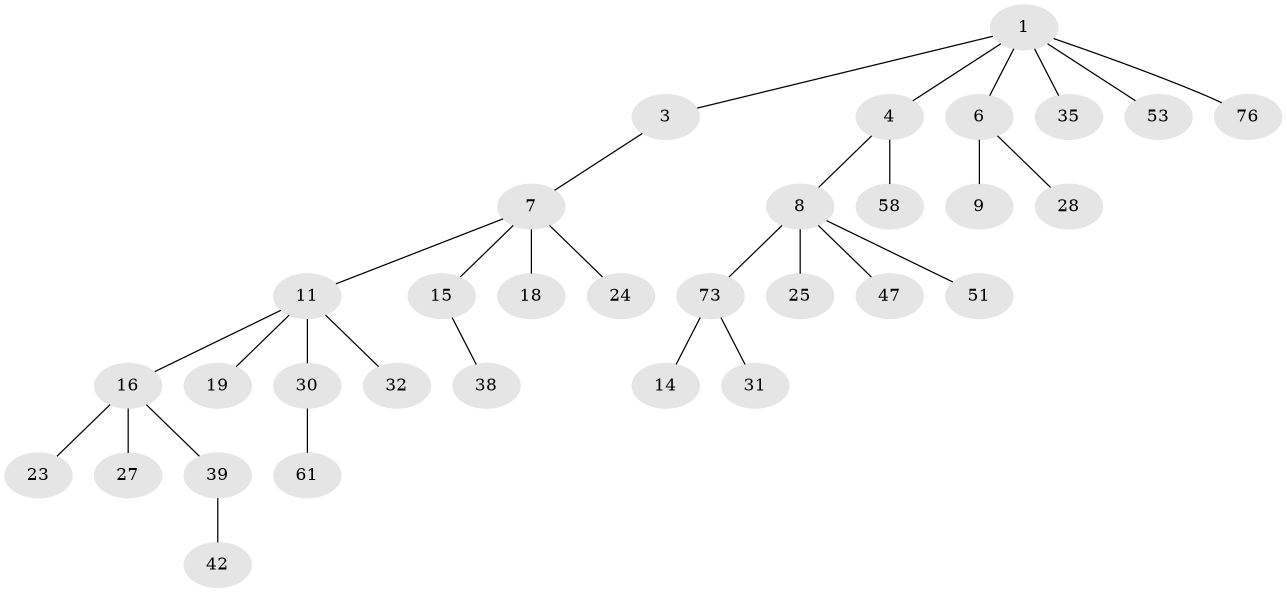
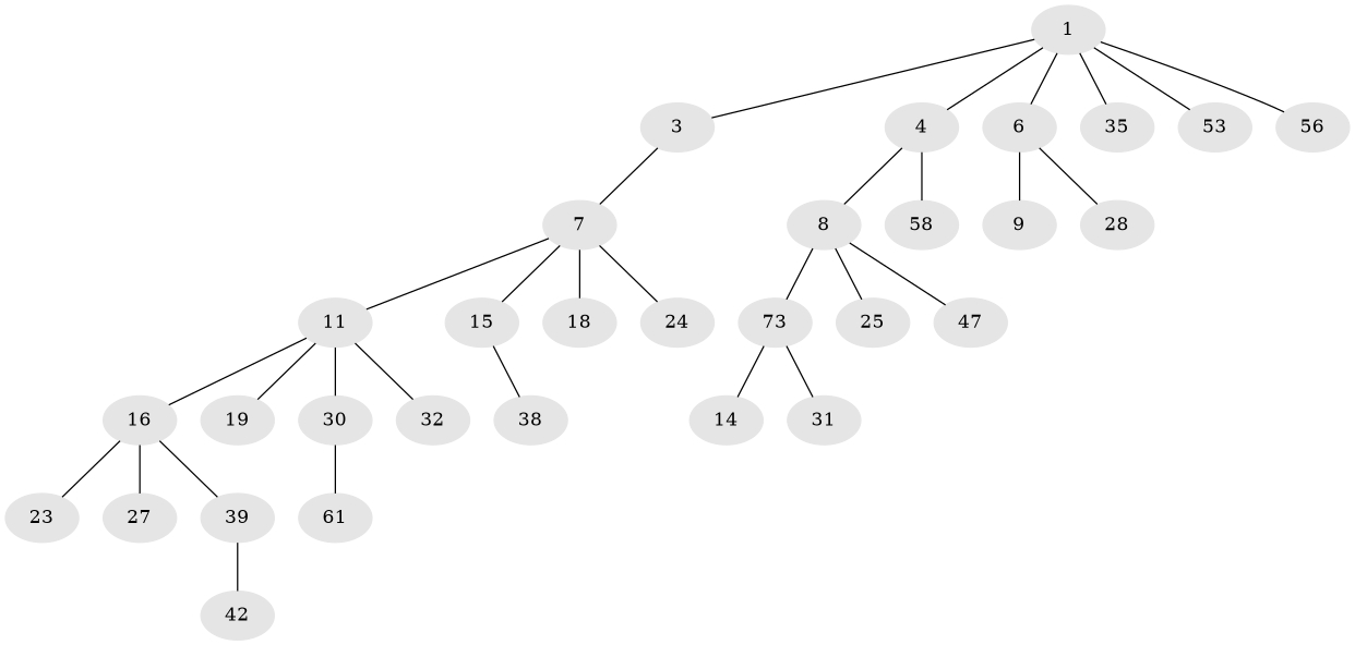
  graph {
    node [color=gray90 style=filled]
    1 [super="+2+63"]
    3
    4 [super="+5"]
    6 [super="+22"]
    35
    53
-   56 [label=76]
+   56
    7 [super="+21+17+20+45"]
    8
    58
    9
    28 [super="+33"]
    11 [super="+12+52+26"]
    15 [super="+50+46"]
    18 [super="+34"]
    24 [super="+40+36"]
    n17 [label=73]
    25 [super="+29"]
    47
-   51 [super="+55+60"]
    16
    19
    30
    32
    38 [super="+44"]
    14
    31
    23 [super="+39"]
    27 [super="+48"]
    n30 [label=39]
    61
    42 [super="+43"]
    1 -- 3
    1 -- 4
    1 -- 6
    1 -- 35
    1 -- 53
    1 -- 56
    3 -- 7
    4 -- 8
    4 -- 58
    6 -- 9
    6 -- 28
    7 -- 11
    7 -- 15
    7 -- 18
    7 -- 24
    8 -- n17
    8 -- 25
    8 -- 47
-   8 -- 51
    11 -- 16
    11 -- 19
    11 -- 30
    11 -- 32
    15 -- 38
    n17 -- 14
    n17 -- 31
    16 -- 23
    16 -- 27
    16 -- n30
    30 -- 61
    n30 -- 42
  }
